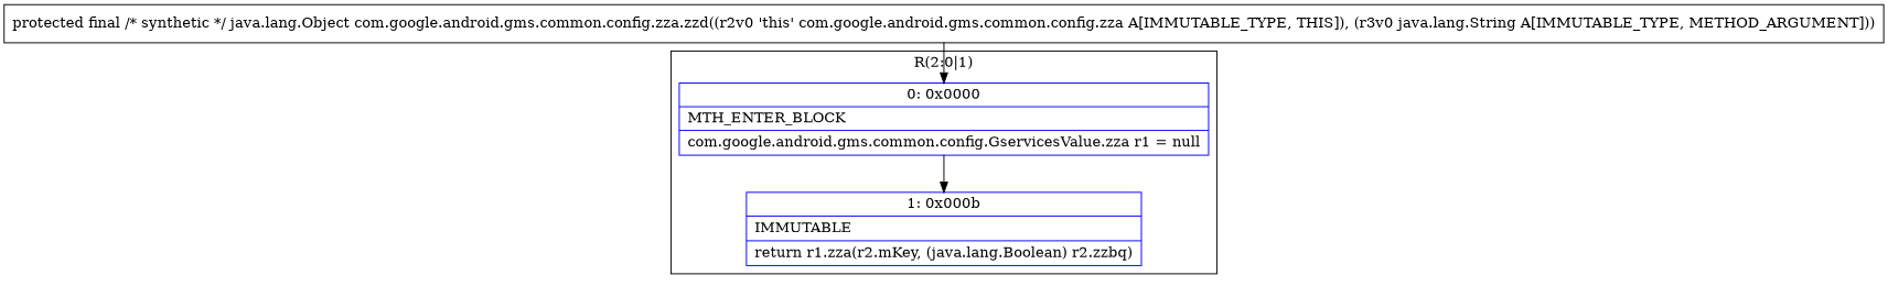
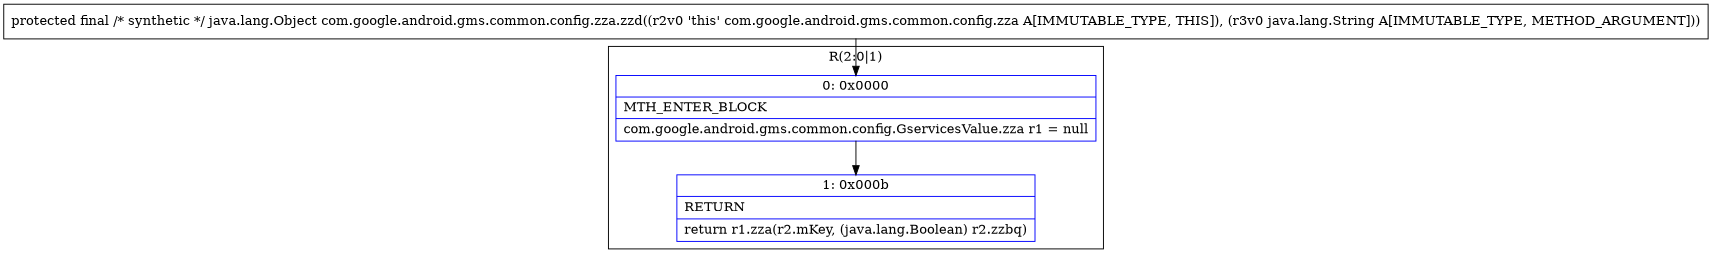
  digraph {
    node [color=blue shape=record]
    n1 [label="{0\:\ 0x0000|MTH_ENTER_BLOCK\l|com.google.android.gms.common.config.GservicesValue.zza r1 = null\l}"]
-   n2 [label="{1\:\ 0x000b|IMMUTABLE\l|return r1.zza(r2.mKey, (java.lang.Boolean) r2.zzbq)\l}"]
+   n2 [label="{1\:\ 0x000b|RETURN\l|return r1.zza(r2.mKey, (java.lang.Boolean) r2.zzbq)\l}"]
    n3 [label="{protected final \/* synthetic *\/ java.lang.Object com.google.android.gms.common.config.zza.zzd((r2v0 'this' com.google.android.gms.common.config.zza A[IMMUTABLE_TYPE, THIS]), (r3v0 java.lang.String A[IMMUTABLE_TYPE, METHOD_ARGUMENT])) }" color=""]
    subgraph cluster_1 {
      label="R(2:0|1)"
      n1
      n2
    }
    n1 -> n2
    n3 -> n1
  }
